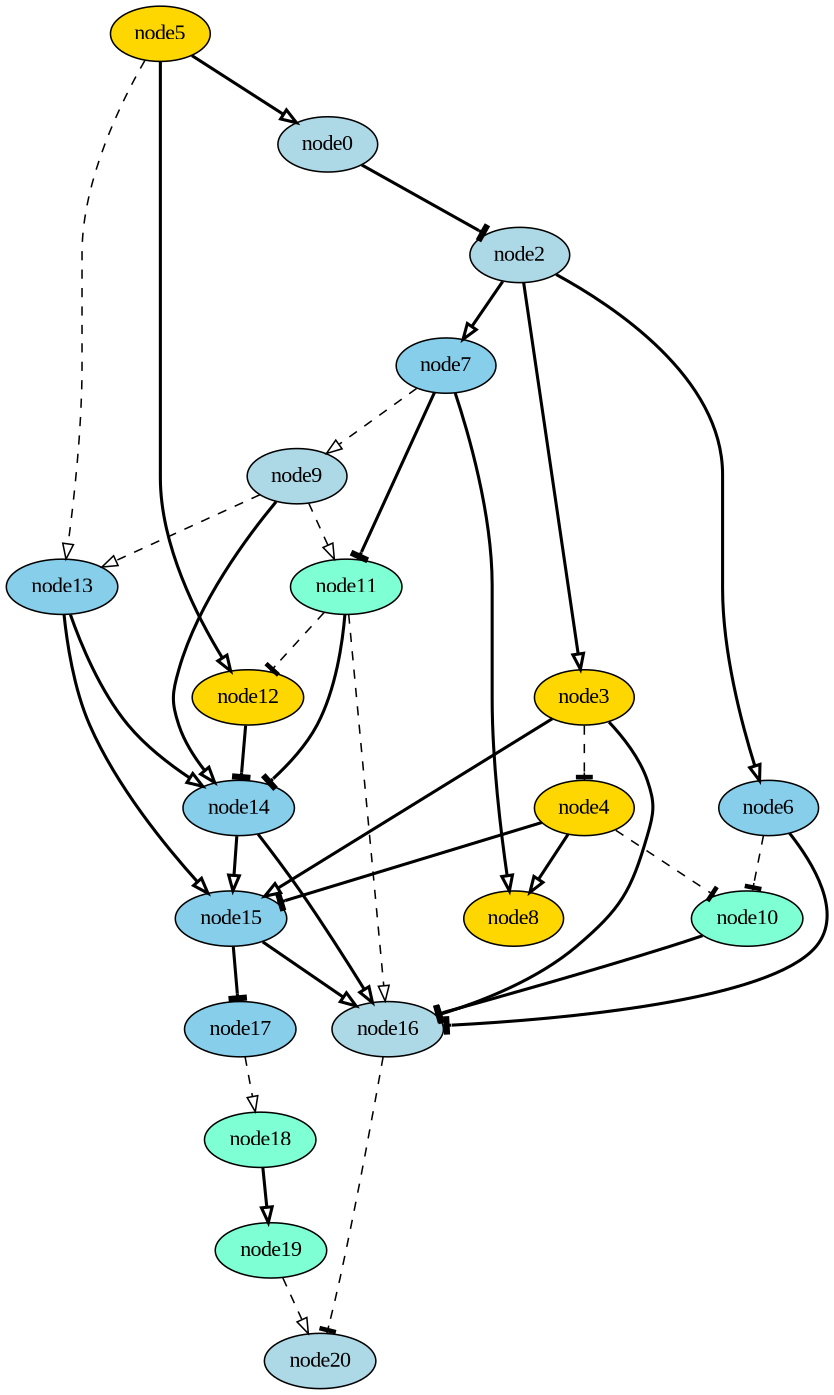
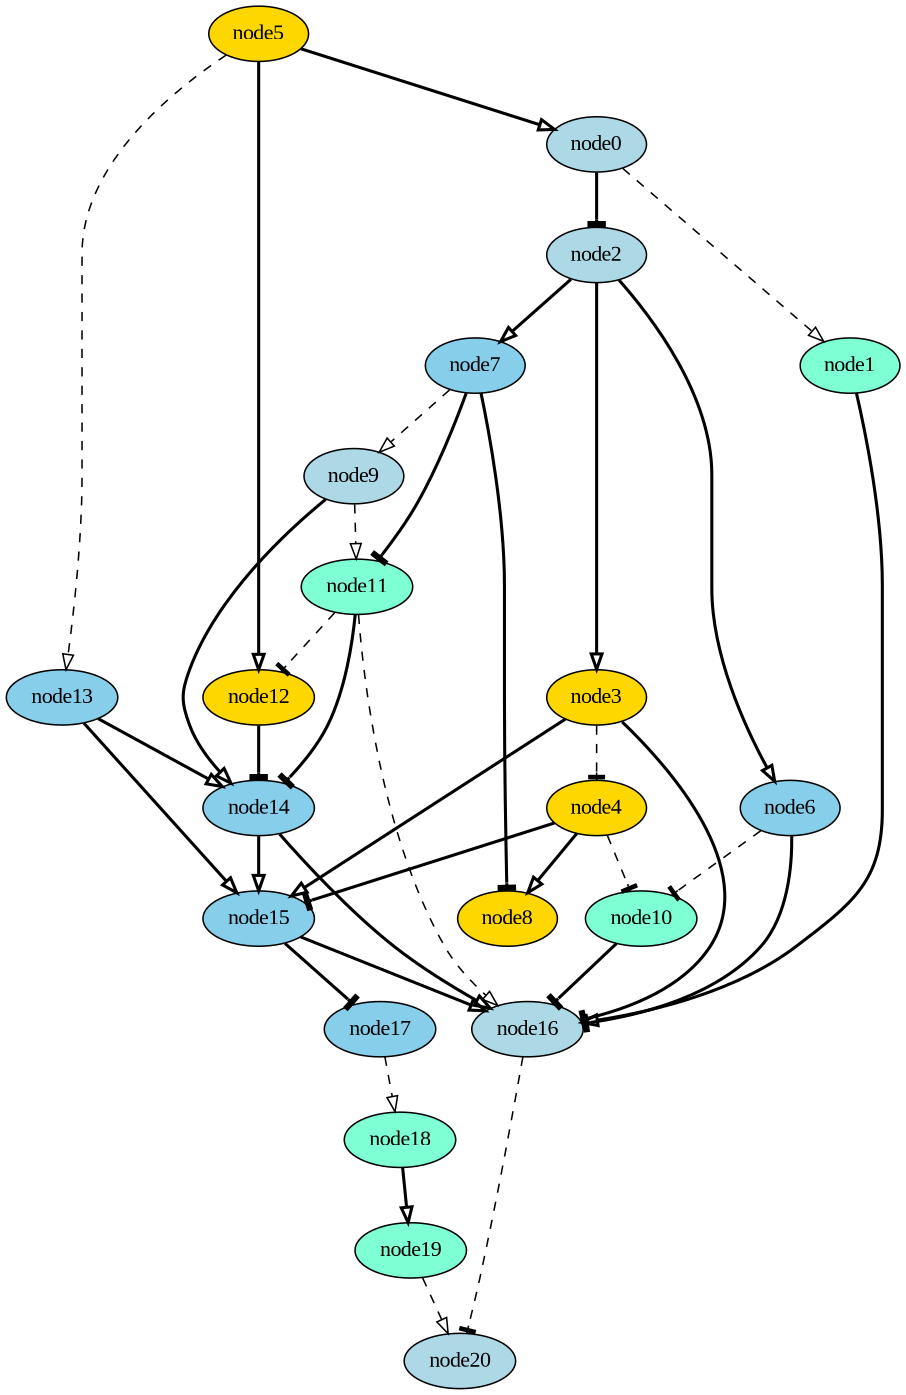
  digraph {
    fontname="Liberation Serif"
    node [fillcolor=skyblue fontname="Liberation Serif" style=filled]
    edge [arrowhead=onormal fontname="Liberation Serif" style=bold]
    node19 [fillcolor=aquamarine]
    node20 [fillcolor=lightblue]
    node18 [fillcolor=aquamarine]
    node17
    node16 [fillcolor=lightblue]
    node15
    node14
    node13
    node12 [fillcolor=gold]
    node11 [fillcolor=aquamarine]
    node10 [fillcolor=aquamarine]
    node9 [fillcolor=lightblue]
    node8 [fillcolor=gold]
    node7
    node6
    node5 [fillcolor=gold]
    node0 [fillcolor=lightblue]
    node4 [fillcolor=gold]
    node3 [fillcolor=gold]
    node2 [fillcolor=lightblue]
+   node1 [fillcolor=aquamarine]
    node19 -> node20 [style=dashed]
    node18 -> node19
    node17 -> node18 [style=dashed]
    node16 -> node20 [arrowhead=tee style=dashed]
    node15 -> node17 [arrowhead=tee]
    node15 -> node16
    node14 -> node16
    node14 -> node15
    node13 -> node15
    node13 -> node14
    node12 -> node14 [arrowhead=tee]
    node11 -> node16 [style=dashed]
    node11 -> node14 [arrowhead=tee]
    node11 -> node12 [arrowhead=tee style=dashed]
    node10 -> node16 [arrowhead=tee]
    node9 -> node14
-   node9 -> node13 [style=dashed]
    node9 -> node11 [style=dashed]
    node7 -> node11 [arrowhead=tee]
    node7 -> node9 [style=dashed]
-   node7 -> node8
+   node7 -> node8 [arrowhead=tee]
    node6 -> node16 [arrowhead=tee]
    node6 -> node10 [arrowhead=tee style=dashed]
    node5 -> node13 [style=dashed]
    node5 -> node12
    node5 -> node0
    node0 -> node2 [arrowhead=tee]
+   node0 -> node1 [style=dashed]
    node4 -> node15 [arrowhead=tee]
    node4 -> node10 [arrowhead=tee style=dashed]
    node4 -> node8
    node3 -> node16 [arrowhead=tee]
    node3 -> node15
    node3 -> node4 [arrowhead=tee style=dashed]
    node2 -> node7
    node2 -> node6
    node2 -> node3
+   node1 -> node16
  }
